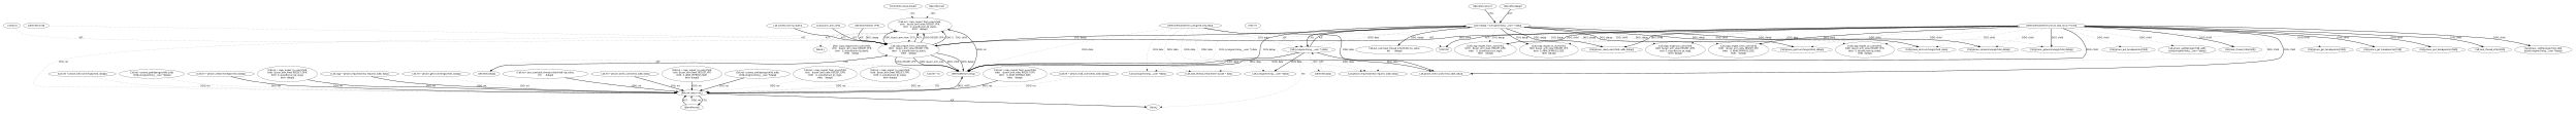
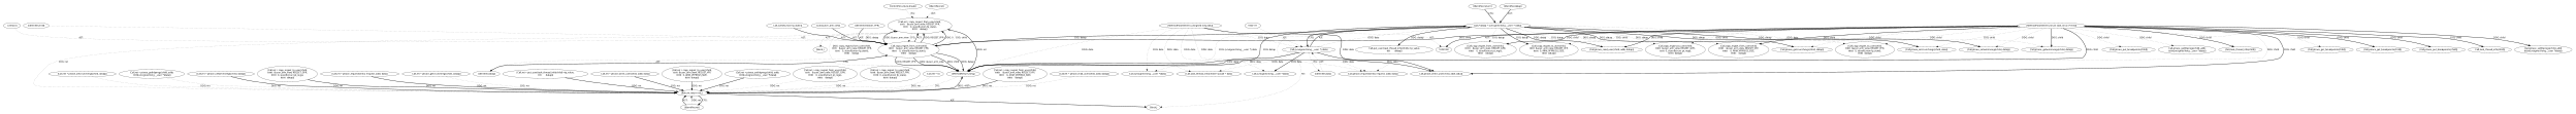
  digraph {
    fontname="Noto Sans"
    node [fontname="Noto Sans"]
    edge [fontname="Noto Sans" style=bold]
    n1 [label="(Call,ret = copy_regset_from_user(child,\n\t\t\t\t\t\t    &user_arm_view, REGSET_FPR,\n\t\t\t\t\t\t    0, sizeof(union fp_state),\n\t\t\t\t\t\t    datap))"]
    n2 [label="(Call,copy_regset_from_user(child,\n\t\t\t\t\t\t    &user_arm_view, REGSET_FPR,\n\t\t\t\t\t\t    0, sizeof(union fp_state),\n\t\t\t\t\t\t    datap))"]
    n3 [label="(Return,return ret;)"]
    n4 [label="(Block,)"]
    n5 [label="(MethodReturn,long)"]
    n6 [label="(Identifier,datap)"]
    n7 [label="(Block,)"]
    n8 [label="(Identifier,ret)"]
    n9 [label="(MethodParameterIn,struct task_struct *child)"]
    n10 [label="(Call,ptrace_put_breakpoints(child))"]
    n11 [label="(Call,ptrace_read_user(child, addr, datap))"]
    n12 [label="(Call,ptrace_gethbpregs(child, addr,\n\t\t\t\t\t\t(unsigned long __user *)data))"]
    n13 [label="(Call,task_thread_info(child))"]
    n14 [label="(Call,copy_regset_to_user(child,\n\t\t\t\t\t\t  &user_arm_view, REGSET_FPR,\n\t\t\t\t\t\t  0, sizeof(union fp_state),\n\t\t\t\t\t\t  datap))"]
    n15 [label="(Call,ptrace_request(child, request, addr, data))"]
    n16 [label="(Call,copy_regset_to_user(child,\n\t\t\t\t\t\t  &user_arm_view, REGSET_GPR,\n\t\t\t\t\t\t  0, sizeof(struct pt_regs),\n\t\t\t\t\t\t  datap))"]
    n17 [label="(Call,ptrace_get_breakpoints(child))"]
    n18 [label="(Call,ptrace_getcrunchregs(child, datap))"]
    n19 [label="(Call,ptrace_get_breakpoints(child))"]
    n20 [label="(Call,ptrace_setcrunchregs(child, view))"]
    n21 [label="(Call,ptrace_put_breakpoints(child))"]
    n22 [label="(Call,task_thread_info(child))"]
    n23 [label="(Call,ptrace_getwmmxregs(child, datap))"]
    n24 [label="(Call,copy_regset_from_user(child,\n\t\t\t\t\t\t    &user_arm_view, REGSET_VFP,\n\t\t\t\t\t\t    0, ARM_VFPREGS_SIZE,\n\t\t\t\t\t\t    datap))"]
    n25 [label="(Call,ptrace_write_user(child, addr, data))"]
    n26 [label="(Call,copy_regset_to_user(child,\n\t\t\t\t\t\t  &user_arm_view, REGSET_VFP,\n\t\t\t\t\t\t  0, ARM_VFPREGS_SIZE,\n\t\t\t\t\t\t  datap))"]
    n27 [label="(Call,copy_regset_from_user(child,\n\t\t\t\t\t\t    &user_arm_view, REGSET_GPR,\n\t\t\t\t\t\t    0, sizeof(struct pt_regs),\n\t\t\t\t\t\t    datap))"]
    n28 [label="(Call,ptrace_sethbpregs(child, addr,\n\t\t\t\t\t\t(unsigned long __user *)data))"]
    n29 [label="(Call,ptrace_setwmmxregs(child, datap))"]
    1000100
    n31 [label="(Call,*datap = (unsigned long __user *) data)"]
    n32 [label="(Call,(unsigned long __user *) data)"]
    n33 [label="(Call,put_user(task_thread_info(child)->tp_value,\n \t\t\t\t       datap))"]
    n34 [label="(Call,task_thread_info(child)->syscall = data)"]
    n35 [label="(Identifier,data)"]
    n36 [label="(Call,(unsigned long __user *)data)"]
    n37 [label="(Call,(unsigned long __user *)data)"]
    n38 [label="(MethodParameterIn,unsigned long data)"]
    n39 [label="(Call,ret = copy_regset_from_user(child,\n\t\t\t\t\t\t    &user_arm_view, REGSET_VFP,\n\t\t\t\t\t\t    0, ARM_VFPREGS_SIZE,\n\t\t\t\t\t\t    datap))"]
    n40 [label="(Identifier,child)"]
    n41 [label="(Call,sizeof(union fp_state))"]
    n42 [label="(Call,ret = ptrace_read_user(child, addr, datap))"]
    n43 [label="(ControlStructure,break;)"]
    n44 [label="(Call,ret = ptrace_setcrunchregs(child, datap))"]
    n45 [label="(Identifier,ret)"]
    n46 [label="(Call,&user_arm_view)"]
    n47 [label="(Call,ret = ptrace_gethbpregs(child, addr,\n\t\t\t\t\t\t(unsigned long __user *)data))"]
    n48 [label="(Call,ret = ptrace_setwmmxregs(child, datap))"]
    n49 [label="(Call,ret = copy_regset_to_user(child,\n\t\t\t\t\t\t  &user_arm_view, REGSET_GPR,\n\t\t\t\t\t\t  0, sizeof(struct pt_regs),\n\t\t\t\t\t\t  datap))"]
-   n50 [label="(Call,copy = ptrace_request(child, request, addr, data))"]
+   n50 [label="(Call,ret = ptrace_request(child, request, addr, data))"]
    n51 [label="(Call,ret = ptrace_getcrunchregs(child, datap))"]
    n52 [label="(Call,ret = put_user(task_thread_info(child)->tp_value,\n \t\t\t\t       datap))"]
    n53 [label="(Identifier,REGSET_FPR)"]
    n54 [label="(Call,ret = ptrace_write_user(child, addr, data))"]
    n55 [label="(Call,ret = copy_regset_to_user(child,\n\t\t\t\t\t\t  &user_arm_view, REGSET_VFP,\n\t\t\t\t\t\t  0, ARM_VFPREGS_SIZE,\n\t\t\t\t\t\t  datap))"]
    n56 [label="(Identifier,return)"]
    n57 [label="(Call,ret = ptrace_sethbpregs(child, addr,\n\t\t\t\t\t\t(unsigned long __user *)data))"]
    n58 [label="(Call,ret = copy_regset_from_user(child,\n\t\t\t\t\t\t    &user_arm_view, REGSET_GPR,\n\t\t\t\t\t\t    0, sizeof(struct pt_regs),\n\t\t\t\t\t\t    datap))"]
    n59 [label="(Call,ret = copy_regset_to_user(child,\n\t\t\t\t\t\t  &user_arm_view, REGSET_FPR,\n\t\t\t\t\t\t  0, sizeof(union fp_state),\n\t\t\t\t\t\t  datap))"]
    n60 [label="(Identifier,datap)"]
    n61 [label="(Literal,0)"]
    n62 [label="(Call,ret = 0)"]
    1000111
    n1 -> n2 [label="CFG: " style=dotted]
    n1 -> n3 [label="DDG: ret" style=dotted]
    n1 -> n4 [label="AST: " style=dotted]
    n1 -> n5 [label="DDG: ret"]
    n1 -> n5 [label="DDG: copy_regset_from_user(child,\n\t\t\t\t\t\t    &user_arm_view, REGSET_FPR,\n\t\t\t\t\t\t    0, sizeof(union fp_state),\n\t\t\t\t\t\t    datap)" style=dotted]
    n2 -> n1 [label="AST: "]
    n2 -> n1 [label="DDG: REGSET_FPR"]
    n2 -> n1 [label="DDG: 0"]
    n2 -> n1 [label="DDG: child" style=dotted]
    n2 -> n1 [label="DDG: datap" style=dotted]
    n2 -> n1 [label="DDG: &user_arm_view"]
    n2 -> n5 [label="DDG: datap"]
    n2 -> n5 [label="DDG: REGSET_FPR"]
    n2 -> n5 [label="DDG: &user_arm_view"]
    n2 -> n5 [label="DDG: child"]
    n2 -> n6 [label="CFG: "]
    n3 -> n5 [label="DDG: <RET>"]
    n3 -> n7 [label="AST: "]
    n3 -> n8 [label="CFG: "]
    n5 -> n3 [label="CFG: " style=dotted]
    n6 -> n2 [label="AST: " style=dotted]
    n8 -> n3 [label="AST: "]
    n8 -> n3 [label="DDG: ret" style=dotted]
    n9 -> n2 [label="DDG: child"]
    n9 -> n5 [label="DDG: child"]
    n9 -> n10 [label="DDG: child" style=dotted]
    n9 -> n11 [label="DDG: child"]
    n9 -> n12 [label="DDG: child" style=dotted]
    n9 -> n13 [label="DDG: child"]
    n9 -> n14 [label="DDG: child" style=dotted]
    n9 -> n15 [label="DDG: child" style=dotted]
    n9 -> n16 [label="DDG: child" style=dotted]
    n9 -> n17 [label="DDG: child" style=dotted]
    n9 -> n18 [label="DDG: child" style=dotted]
    n9 -> n19 [label="DDG: child"]
    n9 -> n20 [label="DDG: child" style=dotted]
    n9 -> n21 [label="DDG: child"]
    n9 -> n22 [label="DDG: child"]
    n9 -> n23 [label="DDG: child"]
    n9 -> n24 [label="DDG: child"]
    n9 -> n25 [label="DDG: child"]
    n9 -> n26 [label="DDG: child" style=dotted]
    n9 -> n27 [label="DDG: child"]
    n9 -> n28 [label="DDG: child"]
    n9 -> n29 [label="DDG: child" style=dotted]
    n9 -> 1000100 [label="AST: "]
    n31 -> n2 [label="DDG: datap"]
    n31 -> n5 [label="DDG: (unsigned long __user *) data" style=dotted]
    n31 -> n5 [label="DDG: datap"]
    n31 -> n7 [label="AST: " style=dotted]
    n31 -> n11 [label="DDG: datap"]
    n31 -> n14 [label="DDG: datap" style=dotted]
    n31 -> n16 [label="DDG: datap" style=dotted]
    n31 -> n18 [label="DDG: datap"]
    n31 -> n20 [label="DDG: datap"]
    n31 -> n23 [label="DDG: data" style=dotted]
    n31 -> n24 [label="DDG: datap" style=dotted]
    n31 -> n26 [label="DDG: datap"]
    n31 -> n27 [label="DDG: datap" style=dotted]
    n31 -> n29 [label="DDG: datap"]
    n31 -> n32 [label="CFG: "]
    n31 -> n33 [label="DDG: datap"]
    n32 -> n5 [label="DDG: data"]
    n32 -> n15 [label="DDG: data" style=dotted]
    n32 -> n25 [label="DDG: data"]
    n32 -> n31 [label="AST: "]
    n32 -> n31 [label="DDG: data" style=dotted]
    n32 -> n34 [label="DDG: data" style=dotted]
    n32 -> n35 [label="CFG: " style=dotted]
    n32 -> n36 [label="DDG: data"]
    n32 -> n37 [label="DDG: data" style=dotted]
    n35 -> n32 [label="AST: " style=dotted]
    n38 -> n5 [label="DDG: data" style=dotted]
    n38 -> n15 [label="DDG: data" style=dotted]
    n38 -> n25 [label="DDG: data"]
    n38 -> 1000100 [label="AST: " style=dotted]
    n38 -> n32 [label="DDG: data" style=dotted]
    n38 -> n34 [label="DDG: data" style=dotted]
    n38 -> n36 [label="DDG: data" style=dotted]
    n38 -> n37 [label="DDG: data" style=dotted]
    n39 -> n3 [label="DDG: ret"]
    n40 -> n2 [label="AST: " style=dotted]
    n41 -> n2 [label="AST: "]
    n42 -> n3 [label="DDG: ret" style=dotted]
    n43 -> n1 [label="CFG: " style=dotted]
    n44 -> n3 [label="DDG: ret" style=dotted]
    n45 -> n1 [label="AST: " style=dotted]
    n46 -> n2 [label="AST: "]
    n47 -> n3 [label="DDG: ret" style=dotted]
    n48 -> n3 [label="DDG: ret"]
    n49 -> n3 [label="DDG: ret"]
    n50 -> n3 [label="DDG: ret"]
    n51 -> n3 [label="DDG: ret" style=dotted]
    n52 -> n3 [label="DDG: ret"]
    n53 -> n2 [label="AST: "]
    n54 -> n3 [label="DDG: ret"]
    n55 -> n3 [label="DDG: ret"]
    n56 -> n31 [label="CFG: "]
    n57 -> n3 [label="DDG: ret"]
    n58 -> n3 [label="DDG: ret" style=dotted]
    n59 -> n3 [label="DDG: ret" style=dotted]
    n60 -> n31 [label="AST: "]
    n61 -> n2 [label="AST: " style=dotted]
    n62 -> n3 [label="DDG: ret" style=dotted]
    1000111 -> n32 [label="AST: " style=dotted]
  }
